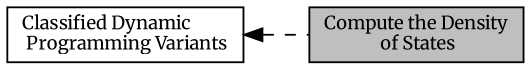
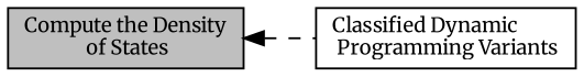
  digraph {
    rankdir=LR
    fontname=Merriweather
    node [color=black fontname=Merriweather fontsize=10 shape=box]
    n1 [height=0.2 label="Classified Dynamic\l Programming Variants" width=0.4]
    n2 [fillcolor=grey75 fontcolor=black height=0.2 label="Compute the Density\l of States" style=filled width=0.4]
-   n1 -> n2 [dir=back fontname=Merriweather fontsize=10 labelfontname=Helvetica labelfontsize=10 shape=plaintext style=dashed]
+   n2 -> n1 [dir=back fontname=Merriweather fontsize=10 labelfontname=Helvetica labelfontsize=10 shape=plaintext style=dashed]
  }
